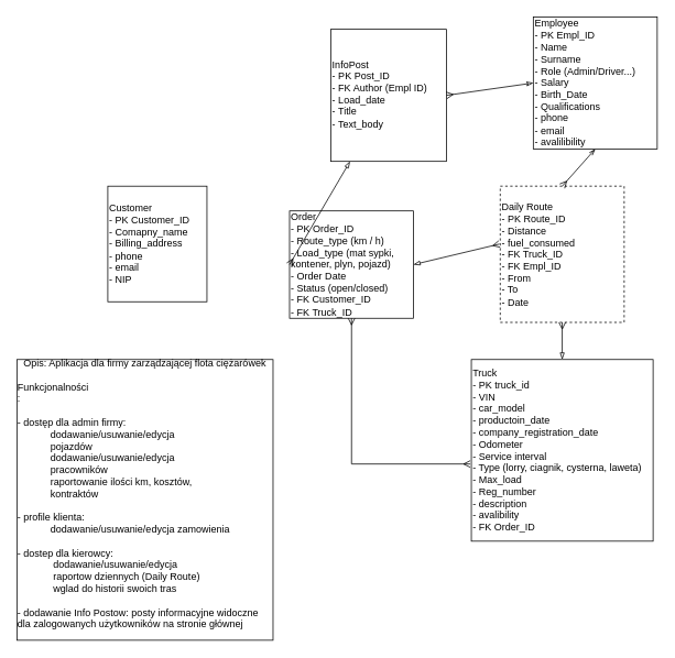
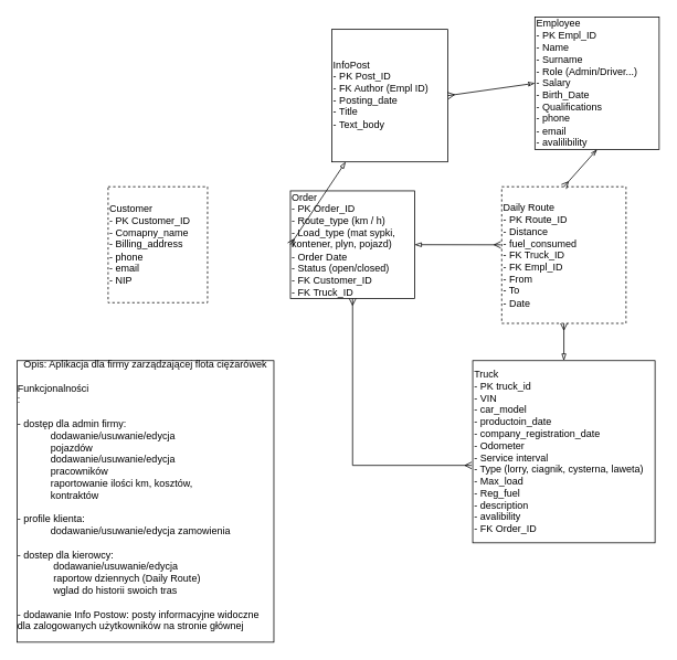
  <mxCell id="0" />
  <mxCell id="1" parent="0" />
- <mxCell id="2" value="Truck&lt;br&gt;- PK truck_id&lt;br&gt;- VIN&lt;br&gt;- car_model&lt;br&gt;- productoin_date&lt;br&gt;- company_registration_date&lt;br&gt;- Odometer&lt;br&gt;- Service interval&lt;br&gt;- Type (lorry, ciagnik, cysterna, laweta)&lt;br&gt;- Max_load&lt;br&gt;- Reg_number&lt;br&gt;- description&lt;br&gt;- avalibility&lt;br&gt;- FK Order_ID" style="rounded=0;whiteSpace=wrap;html=1;align=left;" parent="1" vertex="1"><mxGeometry x="570" y="435" width="220" height="220" as="geometry" /></mxCell>
+ <mxCell id="2" value="Truck&lt;br&gt;- PK truck_id&lt;br&gt;- VIN&lt;br&gt;- car_model&lt;br&gt;- productoin_date&lt;br&gt;- company_registration_date&lt;br&gt;- Odometer&lt;br&gt;- Service interval&lt;br&gt;- Type (lorry, ciagnik, cysterna, laweta)&lt;br&gt;- Max_load&lt;br&gt;- Reg_fuel&lt;br&gt;- description&lt;br&gt;- avalibility&lt;br&gt;- FK Order_ID" style="rounded=0;whiteSpace=wrap;html=1;align=left;" parent="1" vertex="1"><mxGeometry x="570" y="435" width="220" height="220" as="geometry" /></mxCell>
  <mxCell id="3" value="Employee&lt;br&gt;- PK Empl_ID&lt;br&gt;- Name&lt;br&gt;- Surname&lt;br&gt;- Role (Admin/Driver...)&lt;br&gt;- Salary&lt;br&gt;- Birth_Date&lt;br&gt;- Qualifications&lt;br&gt;- phone&lt;br&gt;- email&lt;br&gt;- avalilibility" style="rounded=0;whiteSpace=wrap;html=1;align=left;" parent="1" vertex="1"><mxGeometry x="645" y="20" width="150" height="160" as="geometry" /></mxCell>
  <mxCell id="4" value="Daily Route&lt;br&gt;- PK Route_ID&lt;br&gt;- Distance&lt;br&gt;- fuel_consumed&lt;br&gt;- FK Truck_ID&lt;br&gt;- FK Empl_ID&lt;br&gt;- From&lt;br&gt;- To&lt;br&gt;- Date" style="rounded=0;whiteSpace=wrap;html=1;align=left;dashed=1;" parent="1" vertex="1"><mxGeometry x="605" y="225" width="150" height="165" as="geometry" /></mxCell>
- <mxCell id="5" value="Customer&lt;br&gt;- PK Customer_ID&lt;br&gt;- Comapny_name&lt;br&gt;- Billing_address&lt;br&gt;- phone&lt;br&gt;- email&lt;br&gt;- NIP" style="rounded=0;whiteSpace=wrap;html=1;align=left;" parent="1" vertex="1"><mxGeometry x="130" y="225" width="120" height="140" as="geometry" /></mxCell>
- <mxCell id="6" value="Order&lt;br&gt;- PK Order_ID&lt;br&gt;- Route_type (km / h)&lt;br&gt;- Load_type (mat sypki, kontener, plyn, pojazd)&lt;br&gt;- Order Date&lt;br&gt;- Status (open/closed)&lt;br&gt;- FK Customer_ID&lt;br&gt;- FK Truck_ID" style="rounded=0;whiteSpace=wrap;html=1;align=left;" parent="1" vertex="1"><mxGeometry x="350" y="255" width="150" height="130" as="geometry" /></mxCell>
+ <mxCell id="5" value="Customer&lt;br&gt;- PK Customer_ID&lt;br&gt;- Comapny_name&lt;br&gt;- Billing_address&lt;br&gt;- phone&lt;br&gt;- email&lt;br&gt;- NIP" style="rounded=0;whiteSpace=wrap;html=1;align=left;dashed=1;" parent="1" vertex="1"><mxGeometry x="130" y="225" width="120" height="140" as="geometry" /></mxCell>
+ <mxCell id="6" value="Order&lt;br&gt;- PK Order_ID&lt;br&gt;- Route_type (km / h)&lt;br&gt;- Load_type (mat sypki, kontener, plyn, pojazd)&lt;br&gt;- Order Date&lt;br&gt;- Status (open/closed)&lt;br&gt;- FK Customer_ID&lt;br&gt;- FK Truck_ID" style="rounded=0;whiteSpace=wrap;html=1;align=left;" parent="1" vertex="1"><mxGeometry x="350" y="230" width="150" height="130" as="geometry" /></mxCell>
  <mxCell id="7" value="" style="endArrow=blockThin;startArrow=ERmany;html=1;exitX=0;exitY=0.5;exitDx=0;exitDy=0;startFill=0;endFill=0;" parent="1" source="6" target="12" edge="1"><mxGeometry width="50" height="50" relative="1" as="geometry"><mxPoint x="310" y="230" as="sourcePoint" /><mxPoint x="360" y="180" as="targetPoint" /></mxGeometry></mxCell>
  <mxCell id="8" value="" style="endArrow=blockThin;startArrow=ERmany;html=1;entryX=0.5;entryY=0;entryDx=0;entryDy=0;startFill=0;endFill=0;exitX=0.5;exitY=1;exitDx=0;exitDy=0;" parent="1" source="4" target="2" edge="1"><mxGeometry width="50" height="50" relative="1" as="geometry"><mxPoint x="615" y="205" as="sourcePoint" /><mxPoint x="620" y="195" as="targetPoint" /></mxGeometry></mxCell>
  <mxCell id="9" value="" style="endArrow=ERmany;startArrow=openThin;html=1;entryX=0.5;entryY=0;entryDx=0;entryDy=0;exitX=0.5;exitY=1;exitDx=0;exitDy=0;startFill=0;endFill=0;" parent="1" source="3" target="4" edge="1"><mxGeometry width="50" height="50" relative="1" as="geometry"><mxPoint x="525" y="115" as="sourcePoint" /><mxPoint x="525" y="245" as="targetPoint" /><Array as="points" /></mxGeometry></mxCell>
  <mxCell id="10" value="Opis: Aplikacja dla firmy zarządzającej flota ciężarówek&lt;br&gt;&lt;br&gt;&lt;div style=&quot;text-align: left&quot;&gt;&lt;span&gt;Funkcjonalności&lt;/span&gt;&lt;/div&gt;&lt;div style=&quot;text-align: left&quot;&gt;&lt;span&gt;:&lt;/span&gt;&lt;/div&gt;&lt;div style=&quot;text-align: left&quot;&gt;&lt;span&gt;&lt;br&gt;&lt;/span&gt;&lt;/div&gt;&lt;div style=&quot;text-align: left&quot;&gt;&lt;span&gt;- dostęp&amp;nbsp;dla admin firmy:&lt;/span&gt;&lt;/div&gt;&lt;blockquote style=&quot;margin: 0 0 0 40px ; border: none ; padding: 0px&quot;&gt;&lt;div style=&quot;text-align: left&quot;&gt;&lt;span&gt;dodawanie/usuwanie/edycja&amp;nbsp;&lt;/span&gt;&lt;/div&gt;&lt;div style=&quot;text-align: left&quot;&gt;&lt;span&gt;pojazdów&lt;/span&gt;&lt;/div&gt;&lt;div style=&quot;text-align: left&quot;&gt;&lt;span&gt;dodawanie/usuwanie/edycja&amp;nbsp;&lt;/span&gt;&lt;br&gt;&lt;/div&gt;&lt;div style=&quot;text-align: left&quot;&gt;&lt;span&gt;pracowników&lt;/span&gt;&lt;/div&gt;&lt;div style=&quot;text-align: left&quot;&gt;&lt;span&gt;raportowanie ilości&amp;nbsp;km, kosztów,&amp;nbsp;&lt;/span&gt;&lt;/div&gt;&lt;div style=&quot;text-align: left&quot;&gt;&lt;span&gt;kontraktów&lt;/span&gt;&lt;/div&gt;&lt;div style=&quot;text-align: left&quot;&gt;&lt;span&gt;&lt;br&gt;&lt;/span&gt;&lt;/div&gt;&lt;/blockquote&gt;&lt;div style=&quot;text-align: left&quot;&gt;&lt;span&gt;- profile klienta:&lt;/span&gt;&lt;/div&gt;&lt;div style=&quot;text-align: left&quot;&gt;&lt;span&gt;&amp;nbsp; &amp;nbsp; &amp;nbsp; &amp;nbsp; &amp;nbsp; &amp;nbsp; dodawanie/usuwanie/edycja&amp;nbsp;&lt;/span&gt;&lt;span&gt;zamowienia&lt;/span&gt;&lt;/div&gt;&lt;div style=&quot;text-align: left&quot;&gt;&lt;span&gt;&lt;br&gt;&lt;/span&gt;&lt;/div&gt;&lt;div style=&quot;text-align: left&quot;&gt;&lt;div&gt;- dostep dla kierowcy:&lt;/div&gt;&lt;div&gt;&lt;span&gt;&amp;nbsp; &amp;nbsp; &amp;nbsp; &amp;nbsp; &amp;nbsp; &amp;nbsp; &amp;nbsp;dodawanie/usuwanie/edycja&lt;/span&gt;&lt;/div&gt;&lt;/div&gt;&lt;blockquote style=&quot;margin: 0 0 0 40px ; border: none ; padding: 0px&quot;&gt;&lt;div style=&quot;text-align: left&quot;&gt;&lt;span&gt;&amp;nbsp;raportow dziennych (Daily Route)&lt;/span&gt;&lt;/div&gt;&lt;div style=&quot;text-align: left&quot;&gt;&amp;nbsp;wglad do historii swoich tras&lt;/div&gt;&lt;/blockquote&gt;&lt;div style=&quot;text-align: left&quot;&gt;&lt;br&gt;&lt;/div&gt;&lt;div style=&quot;text-align: left&quot;&gt;- dodawanie Info Postow: posty informacyjne widoczne dla zalogowanych użytkowników na stronie głównej&lt;/div&gt;&lt;blockquote style=&quot;margin: 0 0 0 40px ; border: none ; padding: 0px&quot;&gt;&lt;blockquote style=&quot;margin: 0 0 0 40px ; border: none ; padding: 0px&quot;&gt;&lt;/blockquote&gt;&lt;/blockquote&gt;&lt;blockquote style=&quot;margin: 0 0 0 40px ; border: none ; padding: 0px&quot;&gt;&lt;br&gt;&lt;/blockquote&gt;&lt;blockquote style=&quot;margin: 0 0 0 40px ; border: none ; padding: 0px&quot;&gt;&lt;blockquote style=&quot;margin: 0 0 0 40px ; border: none ; padding: 0px&quot;&gt;&lt;/blockquote&gt;&lt;/blockquote&gt;" style="rounded=0;whiteSpace=wrap;html=1;" parent="1" vertex="1"><mxGeometry x="20" y="435" width="310" height="340" as="geometry" /></mxCell>
  <mxCell id="11" value="" style="edgeStyle=orthogonalEdgeStyle;rounded=0;orthogonalLoop=1;jettySize=auto;html=1;startArrow=ERmany;startFill=0;endArrow=ERmany;endFill=0;entryX=0.5;entryY=1;entryDx=0;entryDy=0;exitX=-0.006;exitY=0.575;exitDx=0;exitDy=0;exitPerimeter=0;" parent="1" source="2" target="6" edge="1"><mxGeometry relative="1" as="geometry"><mxPoint x="580" y="375" as="sourcePoint" /><mxPoint x="480" y="375" as="targetPoint" /></mxGeometry></mxCell>
- <mxCell id="12" value="&lt;br&gt;&lt;br&gt;&lt;div&gt;&lt;font face=&quot;helvetica&quot;&gt;InfoPost&lt;/font&gt;&lt;/div&gt;&lt;span style=&quot;color: rgb(0 , 0 , 0) ; font-family: &amp;#34;helvetica&amp;#34; ; font-size: 12px ; font-style: normal ; font-weight: 400 ; letter-spacing: normal ; text-indent: 0px ; text-transform: none ; word-spacing: 0px ; background-color: rgb(248 , 249 , 250) ; display: inline ; float: none&quot;&gt;&lt;div&gt;- PK Post_ID&lt;/div&gt;&lt;/span&gt;&lt;span style=&quot;color: rgb(0 , 0 , 0) ; font-family: &amp;#34;helvetica&amp;#34; ; font-size: 12px ; font-style: normal ; font-weight: 400 ; letter-spacing: normal ; text-indent: 0px ; text-transform: none ; word-spacing: 0px ; background-color: rgb(248 , 249 , 250) ; display: inline ; float: none&quot;&gt;&lt;div&gt;- FK Author (Empl ID)&lt;/div&gt;&lt;/span&gt;&lt;span style=&quot;color: rgb(0 , 0 , 0) ; font-family: &amp;#34;helvetica&amp;#34; ; font-size: 12px ; font-style: normal ; font-weight: 400 ; letter-spacing: normal ; text-indent: 0px ; text-transform: none ; word-spacing: 0px ; background-color: rgb(248 , 249 , 250) ; display: inline ; float: none&quot;&gt;&lt;div&gt;- Load_date&lt;/div&gt;&lt;/span&gt;&lt;span style=&quot;color: rgb(0 , 0 , 0) ; font-family: &amp;#34;helvetica&amp;#34; ; font-size: 12px ; font-style: normal ; font-weight: 400 ; letter-spacing: normal ; text-indent: 0px ; text-transform: none ; word-spacing: 0px ; background-color: rgb(248 , 249 , 250) ; display: inline ; float: none&quot;&gt;&lt;div&gt;- Title&lt;/div&gt;&lt;/span&gt;&lt;span style=&quot;color: rgb(0 , 0 , 0) ; font-family: &amp;#34;helvetica&amp;#34; ; font-size: 12px ; font-style: normal ; font-weight: 400 ; letter-spacing: normal ; text-indent: 0px ; text-transform: none ; word-spacing: 0px ; background-color: rgb(248 , 249 , 250) ; display: inline ; float: none&quot;&gt;&lt;div&gt;- Text_body&lt;/div&gt;&lt;/span&gt;" style="rounded=0;whiteSpace=wrap;html=1;align=left;verticalAlign=top;" parent="1" vertex="1"><mxGeometry x="400" y="35" width="140" height="160" as="geometry" /></mxCell>
+ <mxCell id="12" value="&lt;br&gt;&lt;br&gt;&lt;div&gt;&lt;font face=&quot;helvetica&quot;&gt;InfoPost&lt;/font&gt;&lt;/div&gt;&lt;span style=&quot;color: rgb(0 , 0 , 0) ; font-family: &amp;#34;helvetica&amp;#34; ; font-size: 12px ; font-style: normal ; font-weight: 400 ; letter-spacing: normal ; text-indent: 0px ; text-transform: none ; word-spacing: 0px ; background-color: rgb(248 , 249 , 250) ; display: inline ; float: none&quot;&gt;&lt;div&gt;- PK Post_ID&lt;/div&gt;&lt;/span&gt;&lt;span style=&quot;color: rgb(0 , 0 , 0) ; font-family: &amp;#34;helvetica&amp;#34; ; font-size: 12px ; font-style: normal ; font-weight: 400 ; letter-spacing: normal ; text-indent: 0px ; text-transform: none ; word-spacing: 0px ; background-color: rgb(248 , 249 , 250) ; display: inline ; float: none&quot;&gt;&lt;div&gt;- FK Author (Empl ID)&lt;/div&gt;&lt;/span&gt;&lt;span style=&quot;color: rgb(0 , 0 , 0) ; font-family: &amp;#34;helvetica&amp;#34; ; font-size: 12px ; font-style: normal ; font-weight: 400 ; letter-spacing: normal ; text-indent: 0px ; text-transform: none ; word-spacing: 0px ; background-color: rgb(248 , 249 , 250) ; display: inline ; float: none&quot;&gt;&lt;div&gt;- Posting_date&lt;/div&gt;&lt;/span&gt;&lt;span style=&quot;color: rgb(0 , 0 , 0) ; font-family: &amp;#34;helvetica&amp;#34; ; font-size: 12px ; font-style: normal ; font-weight: 400 ; letter-spacing: normal ; text-indent: 0px ; text-transform: none ; word-spacing: 0px ; background-color: rgb(248 , 249 , 250) ; display: inline ; float: none&quot;&gt;&lt;div&gt;- Title&lt;/div&gt;&lt;/span&gt;&lt;span style=&quot;color: rgb(0 , 0 , 0) ; font-family: &amp;#34;helvetica&amp;#34; ; font-size: 12px ; font-style: normal ; font-weight: 400 ; letter-spacing: normal ; text-indent: 0px ; text-transform: none ; word-spacing: 0px ; background-color: rgb(248 , 249 , 250) ; display: inline ; float: none&quot;&gt;&lt;div&gt;- Text_body&lt;/div&gt;&lt;/span&gt;" style="rounded=0;whiteSpace=wrap;html=1;align=left;verticalAlign=top;" parent="1" vertex="1"><mxGeometry x="400" y="35" width="140" height="160" as="geometry" /></mxCell>
  <mxCell id="13" value="" style="endArrow=classicThin;startArrow=ERmany;html=1;entryX=0;entryY=0.5;entryDx=0;entryDy=0;exitX=1;exitY=0.5;exitDx=0;exitDy=0;startFill=0;endFill=0;" parent="1" source="12" target="3" edge="1"><mxGeometry width="50" height="50" relative="1" as="geometry"><mxPoint x="560" y="195" as="sourcePoint" /><mxPoint x="610" y="145" as="targetPoint" /></mxGeometry></mxCell>
  <mxCell id="14" value="" style="endArrow=blockThin;startArrow=ERmany;html=1;entryX=1;entryY=0.5;entryDx=0;entryDy=0;startFill=0;endFill=0;exitX=-0.007;exitY=0.425;exitDx=0;exitDy=0;exitPerimeter=0;" parent="1" source="4" target="6" edge="1"><mxGeometry width="50" height="50" relative="1" as="geometry"><mxPoint x="550" y="295" as="sourcePoint" /><mxPoint x="550" y="365" as="targetPoint" /></mxGeometry></mxCell>
